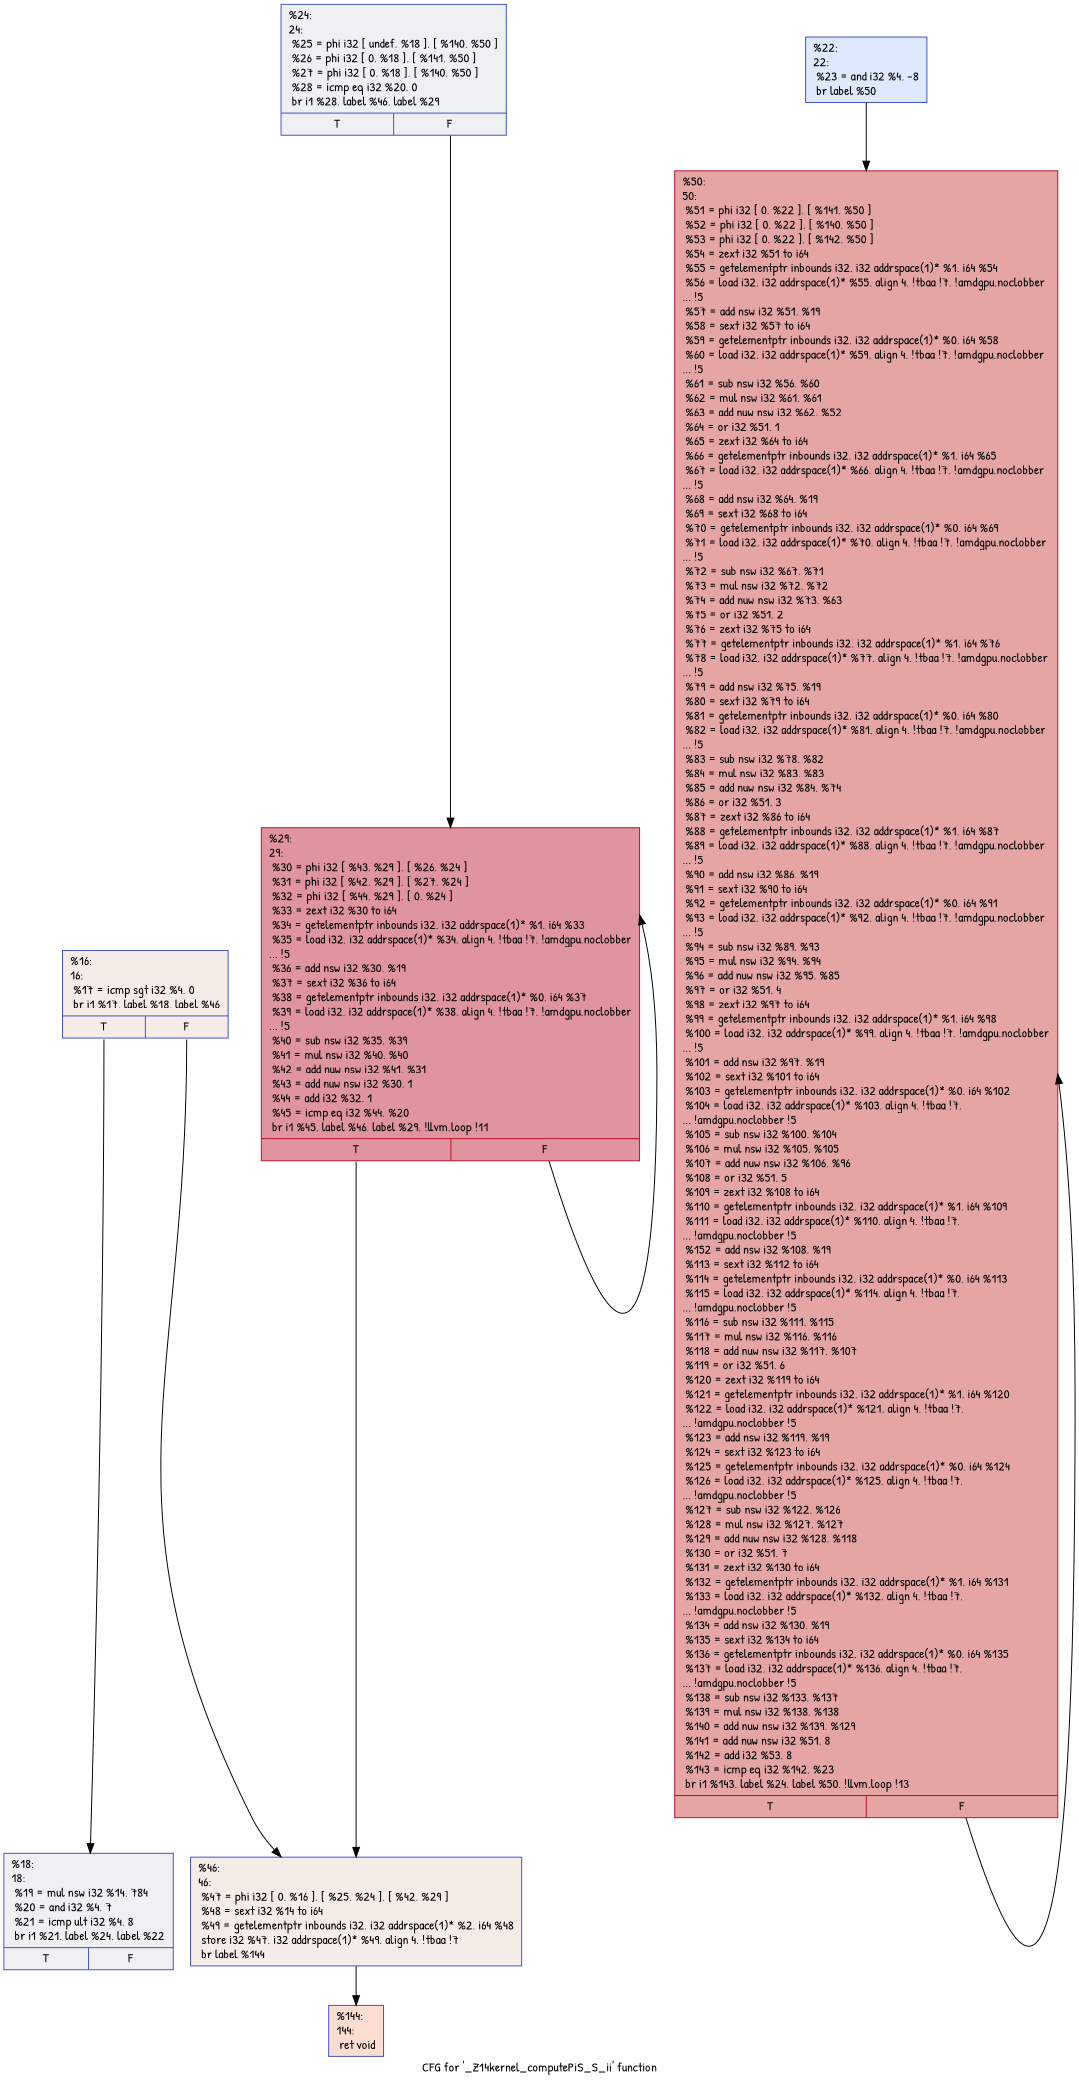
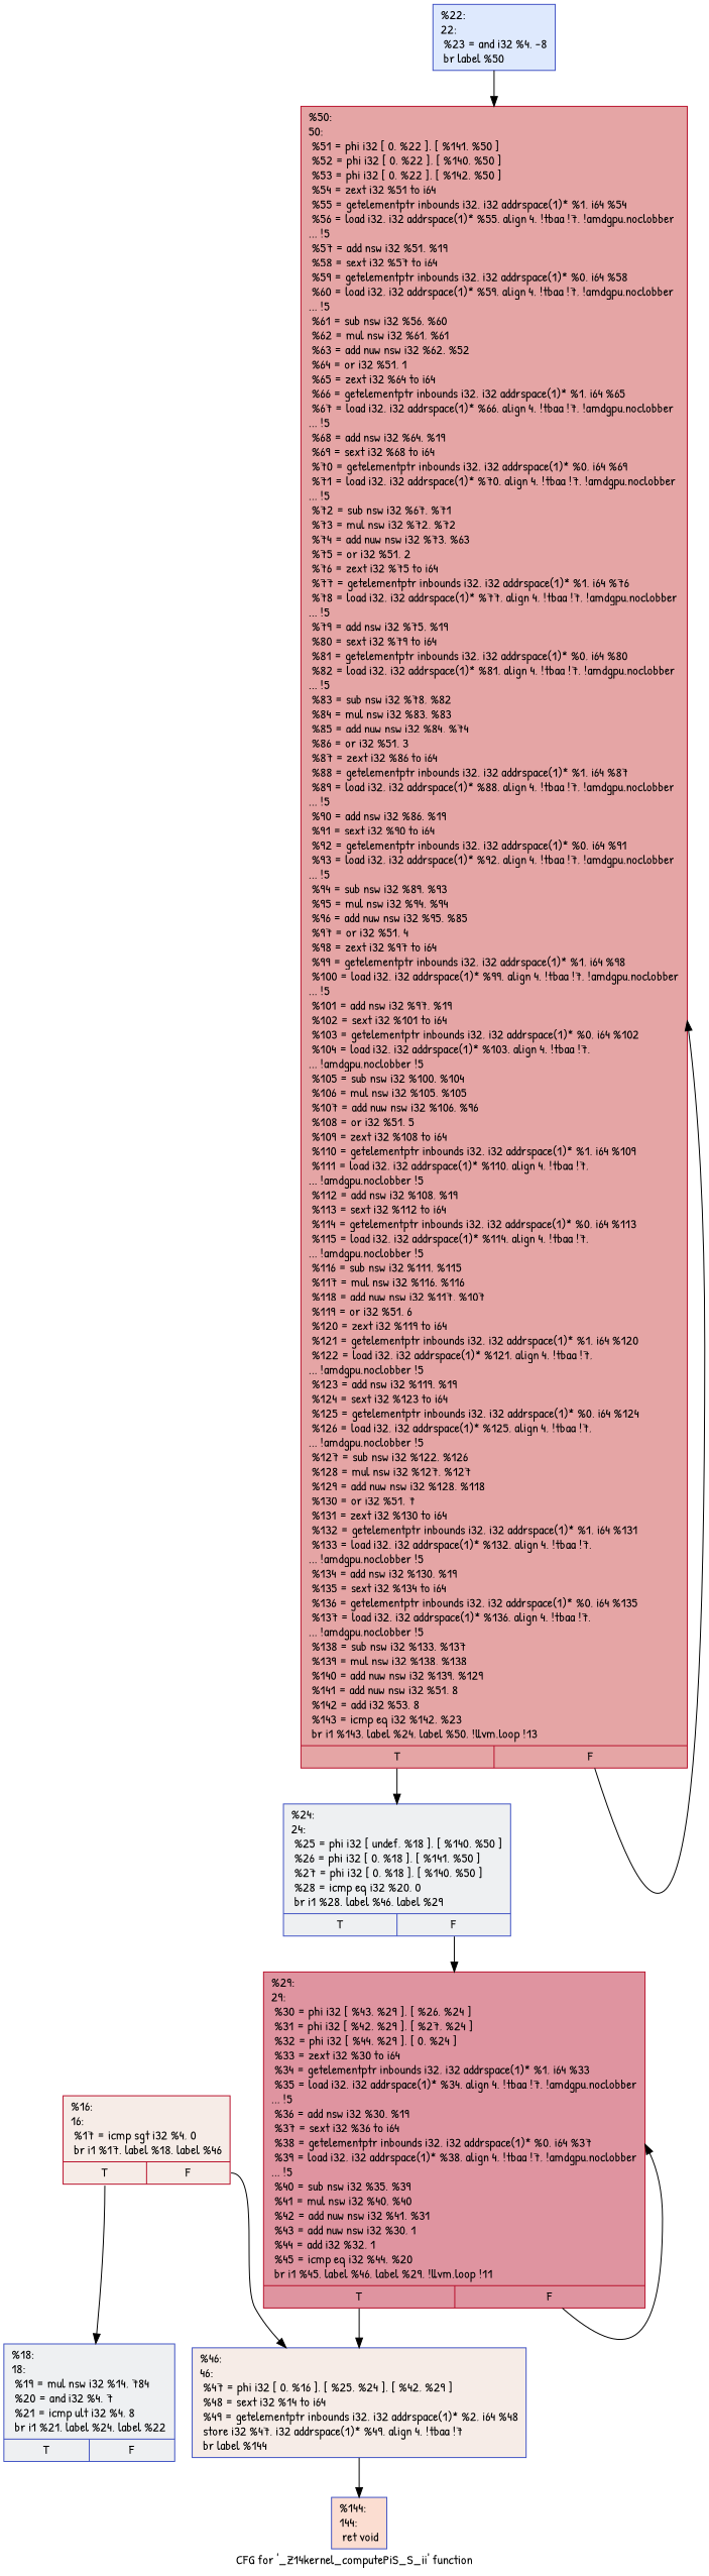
  digraph {
    fontname="Patrick Hand"
    label="CFG for '_Z14kernel_computePiS_S_ii' function"
    node [color="#3d50c3ff" fillcolor="#ead5c970" fontname="Patrick Hand" shape=record style=filled]
    edge [fontname="Patrick Hand" tailport=s0]
-   n1 [label="{%16:\l16:                                               \l  %17 = icmp sgt i32 %4, 0\l  br i1 %17, label %18, label %46\l|{<s0>T|<s1>F}}"]
+   n1 [color="#b70d28ff" label="{%16:\l16:                                               \l  %17 = icmp sgt i32 %4, 0\l  br i1 %17, label %18, label %46\l|{<s0>T|<s1>F}}"]
    n2 [fillcolor="#d9dce170" label="{%18:\l18:                                               \l  %19 = mul nsw i32 %14, 784\l  %20 = and i32 %4, 7\l  %21 = icmp ult i32 %4, 8\l  br i1 %21, label %24, label %22\l|{<s0>T|<s1>F}}"]
    n3 [label="{%46:\l46:                                               \l  %47 = phi i32 [ 0, %16 ], [ %25, %24 ], [ %42, %29 ]\l  %48 = sext i32 %14 to i64\l  %49 = getelementptr inbounds i32, i32 addrspace(1)* %2, i64 %48\l  store i32 %47, i32 addrspace(1)* %49, align 4, !tbaa !7\l  br label %144\l}"]
    n4 [fillcolor="#f7b39670" label="{%144:\l144:                                              \l  ret void\l}"]
    n5 [fillcolor="#d9dce170" label="{%24:\l24:                                               \l  %25 = phi i32 [ undef, %18 ], [ %140, %50 ]\l  %26 = phi i32 [ 0, %18 ], [ %141, %50 ]\l  %27 = phi i32 [ 0, %18 ], [ %140, %50 ]\l  %28 = icmp eq i32 %20, 0\l  br i1 %28, label %46, label %29\l|{<s0>T|<s1>F}}"]
    n6 [color="#b70d28ff" fillcolor="#b70d2870" label="{%29:\l29:                                               \l  %30 = phi i32 [ %43, %29 ], [ %26, %24 ]\l  %31 = phi i32 [ %42, %29 ], [ %27, %24 ]\l  %32 = phi i32 [ %44, %29 ], [ 0, %24 ]\l  %33 = zext i32 %30 to i64\l  %34 = getelementptr inbounds i32, i32 addrspace(1)* %1, i64 %33\l  %35 = load i32, i32 addrspace(1)* %34, align 4, !tbaa !7, !amdgpu.noclobber\l... !5\l  %36 = add nsw i32 %30, %19\l  %37 = sext i32 %36 to i64\l  %38 = getelementptr inbounds i32, i32 addrspace(1)* %0, i64 %37\l  %39 = load i32, i32 addrspace(1)* %38, align 4, !tbaa !7, !amdgpu.noclobber\l... !5\l  %40 = sub nsw i32 %35, %39\l  %41 = mul nsw i32 %40, %40\l  %42 = add nuw nsw i32 %41, %31\l  %43 = add nuw nsw i32 %30, 1\l  %44 = add i32 %32, 1\l  %45 = icmp eq i32 %44, %20\l  br i1 %45, label %46, label %29, !llvm.loop !11\l|{<s0>T|<s1>F}}"]
    n7 [fillcolor="#b5cdfa70" label="{%22:\l22:                                               \l  %23 = and i32 %4, -8\l  br label %50\l}"]
-   n8 [color="#b70d28ff" fillcolor="#c5333470" label="{%50:\l50:                                               \l  %51 = phi i32 [ 0, %22 ], [ %141, %50 ]\l  %52 = phi i32 [ 0, %22 ], [ %140, %50 ]\l  %53 = phi i32 [ 0, %22 ], [ %142, %50 ]\l  %54 = zext i32 %51 to i64\l  %55 = getelementptr inbounds i32, i32 addrspace(1)* %1, i64 %54\l  %56 = load i32, i32 addrspace(1)* %55, align 4, !tbaa !7, !amdgpu.noclobber\l... !5\l  %57 = add nsw i32 %51, %19\l  %58 = sext i32 %57 to i64\l  %59 = getelementptr inbounds i32, i32 addrspace(1)* %0, i64 %58\l  %60 = load i32, i32 addrspace(1)* %59, align 4, !tbaa !7, !amdgpu.noclobber\l... !5\l  %61 = sub nsw i32 %56, %60\l  %62 = mul nsw i32 %61, %61\l  %63 = add nuw nsw i32 %62, %52\l  %64 = or i32 %51, 1\l  %65 = zext i32 %64 to i64\l  %66 = getelementptr inbounds i32, i32 addrspace(1)* %1, i64 %65\l  %67 = load i32, i32 addrspace(1)* %66, align 4, !tbaa !7, !amdgpu.noclobber\l... !5\l  %68 = add nsw i32 %64, %19\l  %69 = sext i32 %68 to i64\l  %70 = getelementptr inbounds i32, i32 addrspace(1)* %0, i64 %69\l  %71 = load i32, i32 addrspace(1)* %70, align 4, !tbaa !7, !amdgpu.noclobber\l... !5\l  %72 = sub nsw i32 %67, %71\l  %73 = mul nsw i32 %72, %72\l  %74 = add nuw nsw i32 %73, %63\l  %75 = or i32 %51, 2\l  %76 = zext i32 %75 to i64\l  %77 = getelementptr inbounds i32, i32 addrspace(1)* %1, i64 %76\l  %78 = load i32, i32 addrspace(1)* %77, align 4, !tbaa !7, !amdgpu.noclobber\l... !5\l  %79 = add nsw i32 %75, %19\l  %80 = sext i32 %79 to i64\l  %81 = getelementptr inbounds i32, i32 addrspace(1)* %0, i64 %80\l  %82 = load i32, i32 addrspace(1)* %81, align 4, !tbaa !7, !amdgpu.noclobber\l... !5\l  %83 = sub nsw i32 %78, %82\l  %84 = mul nsw i32 %83, %83\l  %85 = add nuw nsw i32 %84, %74\l  %86 = or i32 %51, 3\l  %87 = zext i32 %86 to i64\l  %88 = getelementptr inbounds i32, i32 addrspace(1)* %1, i64 %87\l  %89 = load i32, i32 addrspace(1)* %88, align 4, !tbaa !7, !amdgpu.noclobber\l... !5\l  %90 = add nsw i32 %86, %19\l  %91 = sext i32 %90 to i64\l  %92 = getelementptr inbounds i32, i32 addrspace(1)* %0, i64 %91\l  %93 = load i32, i32 addrspace(1)* %92, align 4, !tbaa !7, !amdgpu.noclobber\l... !5\l  %94 = sub nsw i32 %89, %93\l  %95 = mul nsw i32 %94, %94\l  %96 = add nuw nsw i32 %95, %85\l  %97 = or i32 %51, 4\l  %98 = zext i32 %97 to i64\l  %99 = getelementptr inbounds i32, i32 addrspace(1)* %1, i64 %98\l  %100 = load i32, i32 addrspace(1)* %99, align 4, !tbaa !7, !amdgpu.noclobber\l... !5\l  %101 = add nsw i32 %97, %19\l  %102 = sext i32 %101 to i64\l  %103 = getelementptr inbounds i32, i32 addrspace(1)* %0, i64 %102\l  %104 = load i32, i32 addrspace(1)* %103, align 4, !tbaa !7,\l... !amdgpu.noclobber !5\l  %105 = sub nsw i32 %100, %104\l  %106 = mul nsw i32 %105, %105\l  %107 = add nuw nsw i32 %106, %96\l  %108 = or i32 %51, 5\l  %109 = zext i32 %108 to i64\l  %110 = getelementptr inbounds i32, i32 addrspace(1)* %1, i64 %109\l  %111 = load i32, i32 addrspace(1)* %110, align 4, !tbaa !7,\l... !amdgpu.noclobber !5\l  %152 = add nsw i32 %108, %19\l  %113 = sext i32 %112 to i64\l  %114 = getelementptr inbounds i32, i32 addrspace(1)* %0, i64 %113\l  %115 = load i32, i32 addrspace(1)* %114, align 4, !tbaa !7,\l... !amdgpu.noclobber !5\l  %116 = sub nsw i32 %111, %115\l  %117 = mul nsw i32 %116, %116\l  %118 = add nuw nsw i32 %117, %107\l  %119 = or i32 %51, 6\l  %120 = zext i32 %119 to i64\l  %121 = getelementptr inbounds i32, i32 addrspace(1)* %1, i64 %120\l  %122 = load i32, i32 addrspace(1)* %121, align 4, !tbaa !7,\l... !amdgpu.noclobber !5\l  %123 = add nsw i32 %119, %19\l  %124 = sext i32 %123 to i64\l  %125 = getelementptr inbounds i32, i32 addrspace(1)* %0, i64 %124\l  %126 = load i32, i32 addrspace(1)* %125, align 4, !tbaa !7,\l... !amdgpu.noclobber !5\l  %127 = sub nsw i32 %122, %126\l  %128 = mul nsw i32 %127, %127\l  %129 = add nuw nsw i32 %128, %118\l  %130 = or i32 %51, 7\l  %131 = zext i32 %130 to i64\l  %132 = getelementptr inbounds i32, i32 addrspace(1)* %1, i64 %131\l  %133 = load i32, i32 addrspace(1)* %132, align 4, !tbaa !7,\l... !amdgpu.noclobber !5\l  %134 = add nsw i32 %130, %19\l  %135 = sext i32 %134 to i64\l  %136 = getelementptr inbounds i32, i32 addrspace(1)* %0, i64 %135\l  %137 = load i32, i32 addrspace(1)* %136, align 4, !tbaa !7,\l... !amdgpu.noclobber !5\l  %138 = sub nsw i32 %133, %137\l  %139 = mul nsw i32 %138, %138\l  %140 = add nuw nsw i32 %139, %129\l  %141 = add nuw nsw i32 %51, 8\l  %142 = add i32 %53, 8\l  %143 = icmp eq i32 %142, %23\l  br i1 %143, label %24, label %50, !llvm.loop !13\l|{<s0>T|<s1>F}}"]
+   n8 [color="#b70d28ff" fillcolor="#c5333470" label="{%50:\l50:                                               \l  %51 = phi i32 [ 0, %22 ], [ %141, %50 ]\l  %52 = phi i32 [ 0, %22 ], [ %140, %50 ]\l  %53 = phi i32 [ 0, %22 ], [ %142, %50 ]\l  %54 = zext i32 %51 to i64\l  %55 = getelementptr inbounds i32, i32 addrspace(1)* %1, i64 %54\l  %56 = load i32, i32 addrspace(1)* %55, align 4, !tbaa !7, !amdgpu.noclobber\l... !5\l  %57 = add nsw i32 %51, %19\l  %58 = sext i32 %57 to i64\l  %59 = getelementptr inbounds i32, i32 addrspace(1)* %0, i64 %58\l  %60 = load i32, i32 addrspace(1)* %59, align 4, !tbaa !7, !amdgpu.noclobber\l... !5\l  %61 = sub nsw i32 %56, %60\l  %62 = mul nsw i32 %61, %61\l  %63 = add nuw nsw i32 %62, %52\l  %64 = or i32 %51, 1\l  %65 = zext i32 %64 to i64\l  %66 = getelementptr inbounds i32, i32 addrspace(1)* %1, i64 %65\l  %67 = load i32, i32 addrspace(1)* %66, align 4, !tbaa !7, !amdgpu.noclobber\l... !5\l  %68 = add nsw i32 %64, %19\l  %69 = sext i32 %68 to i64\l  %70 = getelementptr inbounds i32, i32 addrspace(1)* %0, i64 %69\l  %71 = load i32, i32 addrspace(1)* %70, align 4, !tbaa !7, !amdgpu.noclobber\l... !5\l  %72 = sub nsw i32 %67, %71\l  %73 = mul nsw i32 %72, %72\l  %74 = add nuw nsw i32 %73, %63\l  %75 = or i32 %51, 2\l  %76 = zext i32 %75 to i64\l  %77 = getelementptr inbounds i32, i32 addrspace(1)* %1, i64 %76\l  %78 = load i32, i32 addrspace(1)* %77, align 4, !tbaa !7, !amdgpu.noclobber\l... !5\l  %79 = add nsw i32 %75, %19\l  %80 = sext i32 %79 to i64\l  %81 = getelementptr inbounds i32, i32 addrspace(1)* %0, i64 %80\l  %82 = load i32, i32 addrspace(1)* %81, align 4, !tbaa !7, !amdgpu.noclobber\l... !5\l  %83 = sub nsw i32 %78, %82\l  %84 = mul nsw i32 %83, %83\l  %85 = add nuw nsw i32 %84, %74\l  %86 = or i32 %51, 3\l  %87 = zext i32 %86 to i64\l  %88 = getelementptr inbounds i32, i32 addrspace(1)* %1, i64 %87\l  %89 = load i32, i32 addrspace(1)* %88, align 4, !tbaa !7, !amdgpu.noclobber\l... !5\l  %90 = add nsw i32 %86, %19\l  %91 = sext i32 %90 to i64\l  %92 = getelementptr inbounds i32, i32 addrspace(1)* %0, i64 %91\l  %93 = load i32, i32 addrspace(1)* %92, align 4, !tbaa !7, !amdgpu.noclobber\l... !5\l  %94 = sub nsw i32 %89, %93\l  %95 = mul nsw i32 %94, %94\l  %96 = add nuw nsw i32 %95, %85\l  %97 = or i32 %51, 4\l  %98 = zext i32 %97 to i64\l  %99 = getelementptr inbounds i32, i32 addrspace(1)* %1, i64 %98\l  %100 = load i32, i32 addrspace(1)* %99, align 4, !tbaa !7, !amdgpu.noclobber\l... !5\l  %101 = add nsw i32 %97, %19\l  %102 = sext i32 %101 to i64\l  %103 = getelementptr inbounds i32, i32 addrspace(1)* %0, i64 %102\l  %104 = load i32, i32 addrspace(1)* %103, align 4, !tbaa !7,\l... !amdgpu.noclobber !5\l  %105 = sub nsw i32 %100, %104\l  %106 = mul nsw i32 %105, %105\l  %107 = add nuw nsw i32 %106, %96\l  %108 = or i32 %51, 5\l  %109 = zext i32 %108 to i64\l  %110 = getelementptr inbounds i32, i32 addrspace(1)* %1, i64 %109\l  %111 = load i32, i32 addrspace(1)* %110, align 4, !tbaa !7,\l... !amdgpu.noclobber !5\l  %112 = add nsw i32 %108, %19\l  %113 = sext i32 %112 to i64\l  %114 = getelementptr inbounds i32, i32 addrspace(1)* %0, i64 %113\l  %115 = load i32, i32 addrspace(1)* %114, align 4, !tbaa !7,\l... !amdgpu.noclobber !5\l  %116 = sub nsw i32 %111, %115\l  %117 = mul nsw i32 %116, %116\l  %118 = add nuw nsw i32 %117, %107\l  %119 = or i32 %51, 6\l  %120 = zext i32 %119 to i64\l  %121 = getelementptr inbounds i32, i32 addrspace(1)* %1, i64 %120\l  %122 = load i32, i32 addrspace(1)* %121, align 4, !tbaa !7,\l... !amdgpu.noclobber !5\l  %123 = add nsw i32 %119, %19\l  %124 = sext i32 %123 to i64\l  %125 = getelementptr inbounds i32, i32 addrspace(1)* %0, i64 %124\l  %126 = load i32, i32 addrspace(1)* %125, align 4, !tbaa !7,\l... !amdgpu.noclobber !5\l  %127 = sub nsw i32 %122, %126\l  %128 = mul nsw i32 %127, %127\l  %129 = add nuw nsw i32 %128, %118\l  %130 = or i32 %51, 7\l  %131 = zext i32 %130 to i64\l  %132 = getelementptr inbounds i32, i32 addrspace(1)* %1, i64 %131\l  %133 = load i32, i32 addrspace(1)* %132, align 4, !tbaa !7,\l... !amdgpu.noclobber !5\l  %134 = add nsw i32 %130, %19\l  %135 = sext i32 %134 to i64\l  %136 = getelementptr inbounds i32, i32 addrspace(1)* %0, i64 %135\l  %137 = load i32, i32 addrspace(1)* %136, align 4, !tbaa !7,\l... !amdgpu.noclobber !5\l  %138 = sub nsw i32 %133, %137\l  %139 = mul nsw i32 %138, %138\l  %140 = add nuw nsw i32 %139, %129\l  %141 = add nuw nsw i32 %51, 8\l  %142 = add i32 %53, 8\l  %143 = icmp eq i32 %142, %23\l  br i1 %143, label %24, label %50, !llvm.loop !13\l|{<s0>T|<s1>F}}"]
    n1 -> n2
    n1 -> n3 [tailport=s1]
    n3 -> n4
    n5 -> n6 [tailport=s1]
    n6 -> n3
    n6 -> n6 [tailport=s1]
    n7 -> n8
+   n8 -> n5
    n8 -> n8 [tailport=s1]
  }
